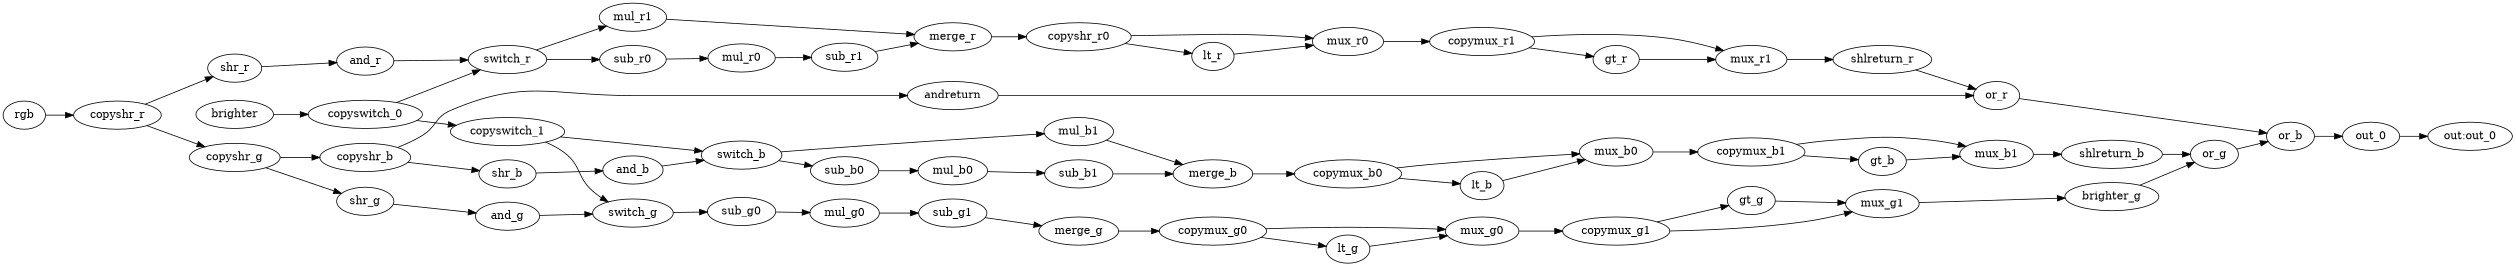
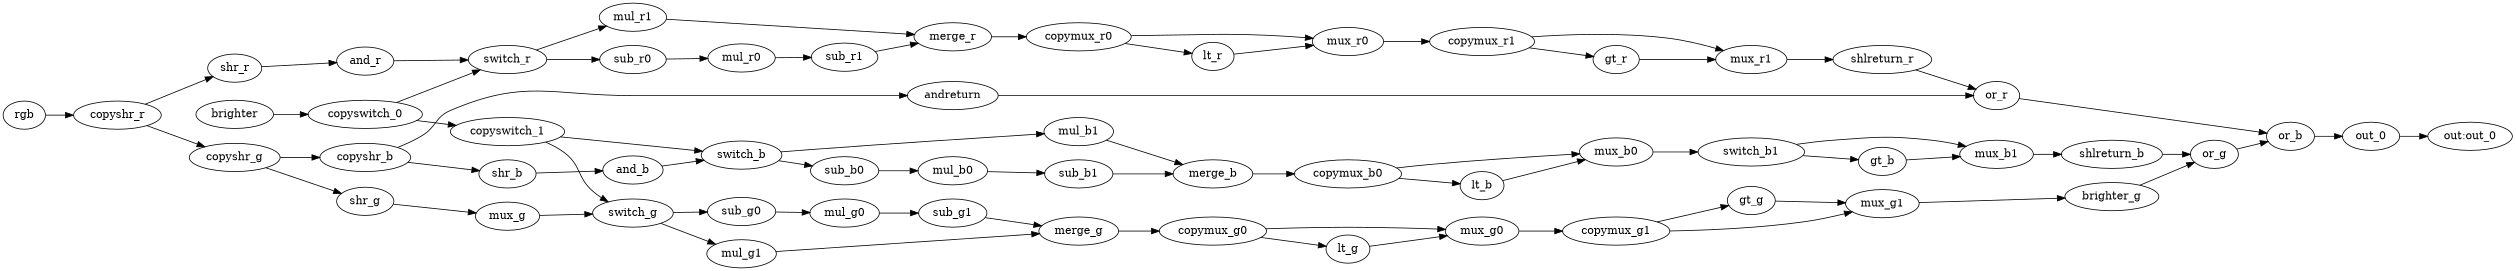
  strict digraph {
    rankdir=LR
-   n1 [label=and_g]
+   n1 [label=mux_g]
    n2 [label=switch_g]
    n3 [label=sub_g0]
-   n5 [label=copyshr_r0]
+   n4 [label=mul_g1]
+   n5 [label=copymux_r0]
    n6 [label=mux_r0]
    n7 [label=lt_r]
    n8 [label=copymux_r1]
    n9 [label=or_r]
    n10 [label=or_b]
    n11 [label=out_0]
    n12 [label=mul_g0]
    n13 [label=sub_g1]
-   n14 [label=copymux_b1]
+   n14 [label=switch_b1]
    n15 [label=mux_b1]
    n16 [label=gt_b]
    n17 [label=shlreturn_b]
    n18 [label=switch_r]
    n19 [label=sub_r0]
    n20 [label=mul_r1]
    n21 [label=mul_r0]
    n22 [label=merge_r]
    n23 [label=switch_b]
    n24 [label=sub_b0]
    n25 [label=mul_b1]
    n26 [label=mul_b0]
    n27 [label=merge_b]
    n28 [label=merge_g]
    n29 [label=copyshr_b]
    n30 [label=andreturn]
    n31 [label=shr_b]
    n32 [label=and_b]
    n33 [label=sub_r1]
    n34 [label=lt_g]
    n35 [label=mux_g0]
    n36 [label=copymux_g1]
    n37 [label=gt_g]
    n38 [label=mux_g1]
    n39 [label=brighter_g]
    n40 [label=gt_r]
    n41 [label=mux_r1]
    n42 [label=shlreturn_r]
    n43 [label=sub_b1]
    n44 [label=shr_g]
    n45 [label=brighter]
    n46 [label=copyswitch_0]
    n47 [label=copyswitch_1]
    n48 [label=copymux_g0]
    n49 [label=copymux_b0]
    n50 [label=copyshr_r]
    n51 [label=copyshr_g]
    n52 [label=shr_r]
    n53 [label=and_r]
    "out:out_0"
    n55 [label=or_g]
    n56 [label=lt_b]
    n57 [label=mux_b0]
    n58 [label=rgb]
    n1 -> n2
    n2 -> n3
+   n2 -> n4
    n3 -> n12
+   n4 -> n28
    n5 -> n6
    n5 -> n7
    n6 -> n8
    n7 -> n6
    n8 -> n40
    n8 -> n41
    n9 -> n10
    n10 -> n11
    n11 -> "out:out_0"
    n12 -> n13
    n13 -> n28
    n14 -> n15
    n14 -> n16
    n15 -> n17
    n16 -> n15
    n17 -> n55
    n18 -> n19
    n18 -> n20
    n19 -> n21
    n20 -> n22
    n21 -> n33
    n22 -> n5
    n23 -> n24
    n23 -> n25
    n24 -> n26
    n25 -> n27
    n26 -> n43
    n27 -> n49
    n28 -> n48
    n29 -> n30
    n29 -> n31
    n30 -> n9
    n31 -> n32
    n32 -> n23
    n33 -> n22
    n34 -> n35
    n35 -> n36
    n36 -> n37
    n36 -> n38
    n37 -> n38
    n38 -> n39
    n39 -> n55
    n40 -> n41
    n41 -> n42
    n42 -> n9
    n43 -> n27
    n44 -> n1
    n45 -> n46
    n46 -> n18
    n46 -> n47
    n47 -> n2
    n47 -> n23
    n48 -> n34
    n48 -> n35
    n49 -> n56
    n49 -> n57
    n50 -> n51
    n50 -> n52
    n51 -> n29
    n51 -> n44
    n52 -> n53
    n53 -> n18
    n55 -> n10
    n56 -> n57
    n57 -> n14
    n58 -> n50
  }
